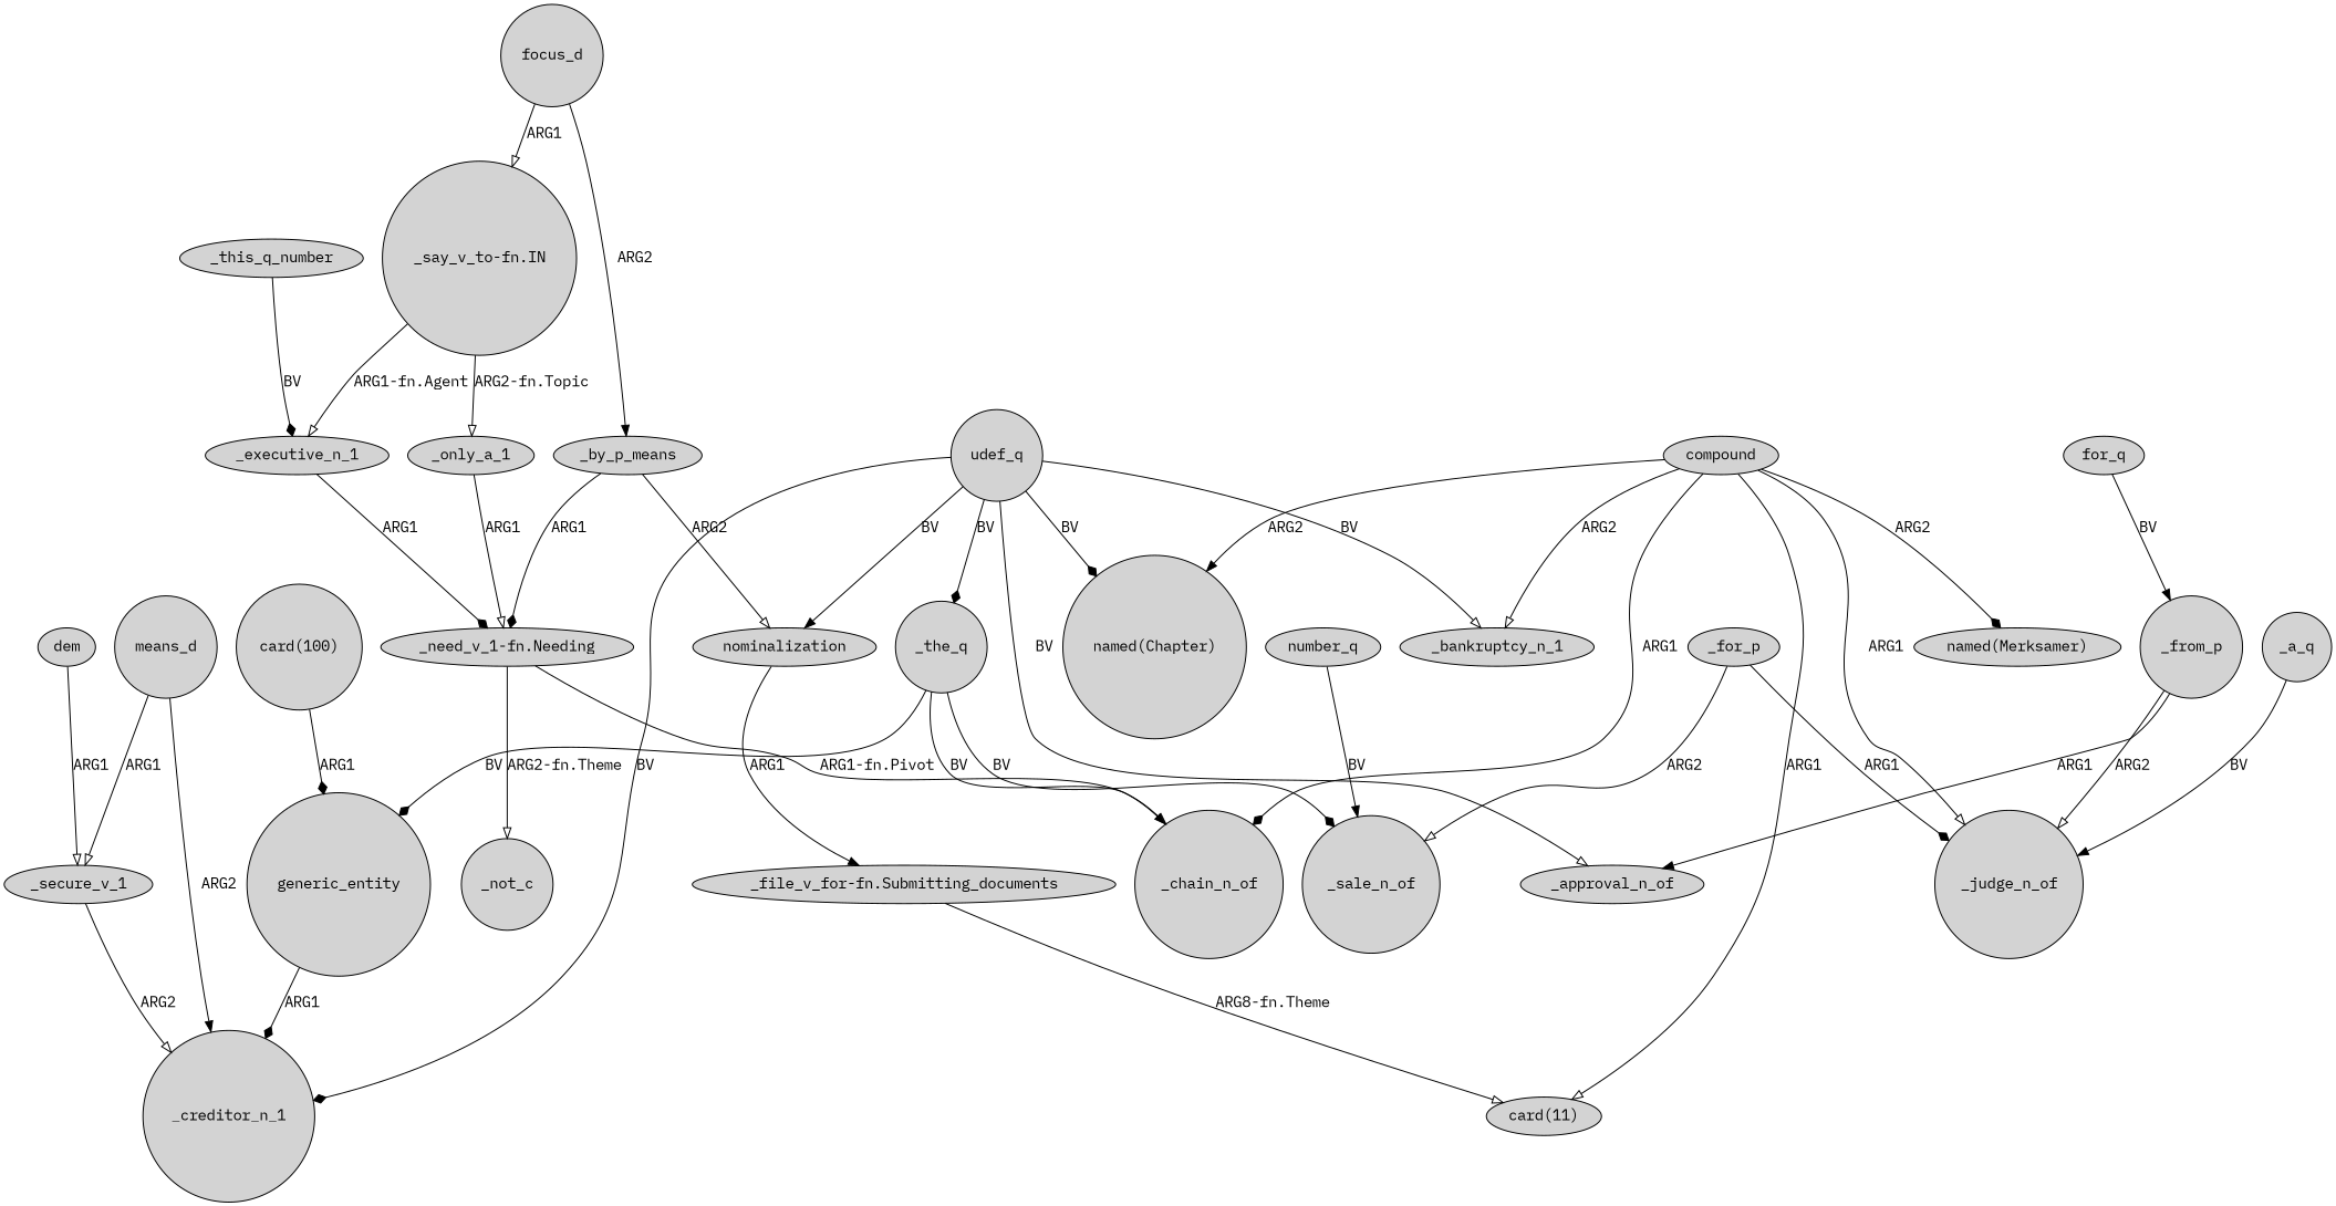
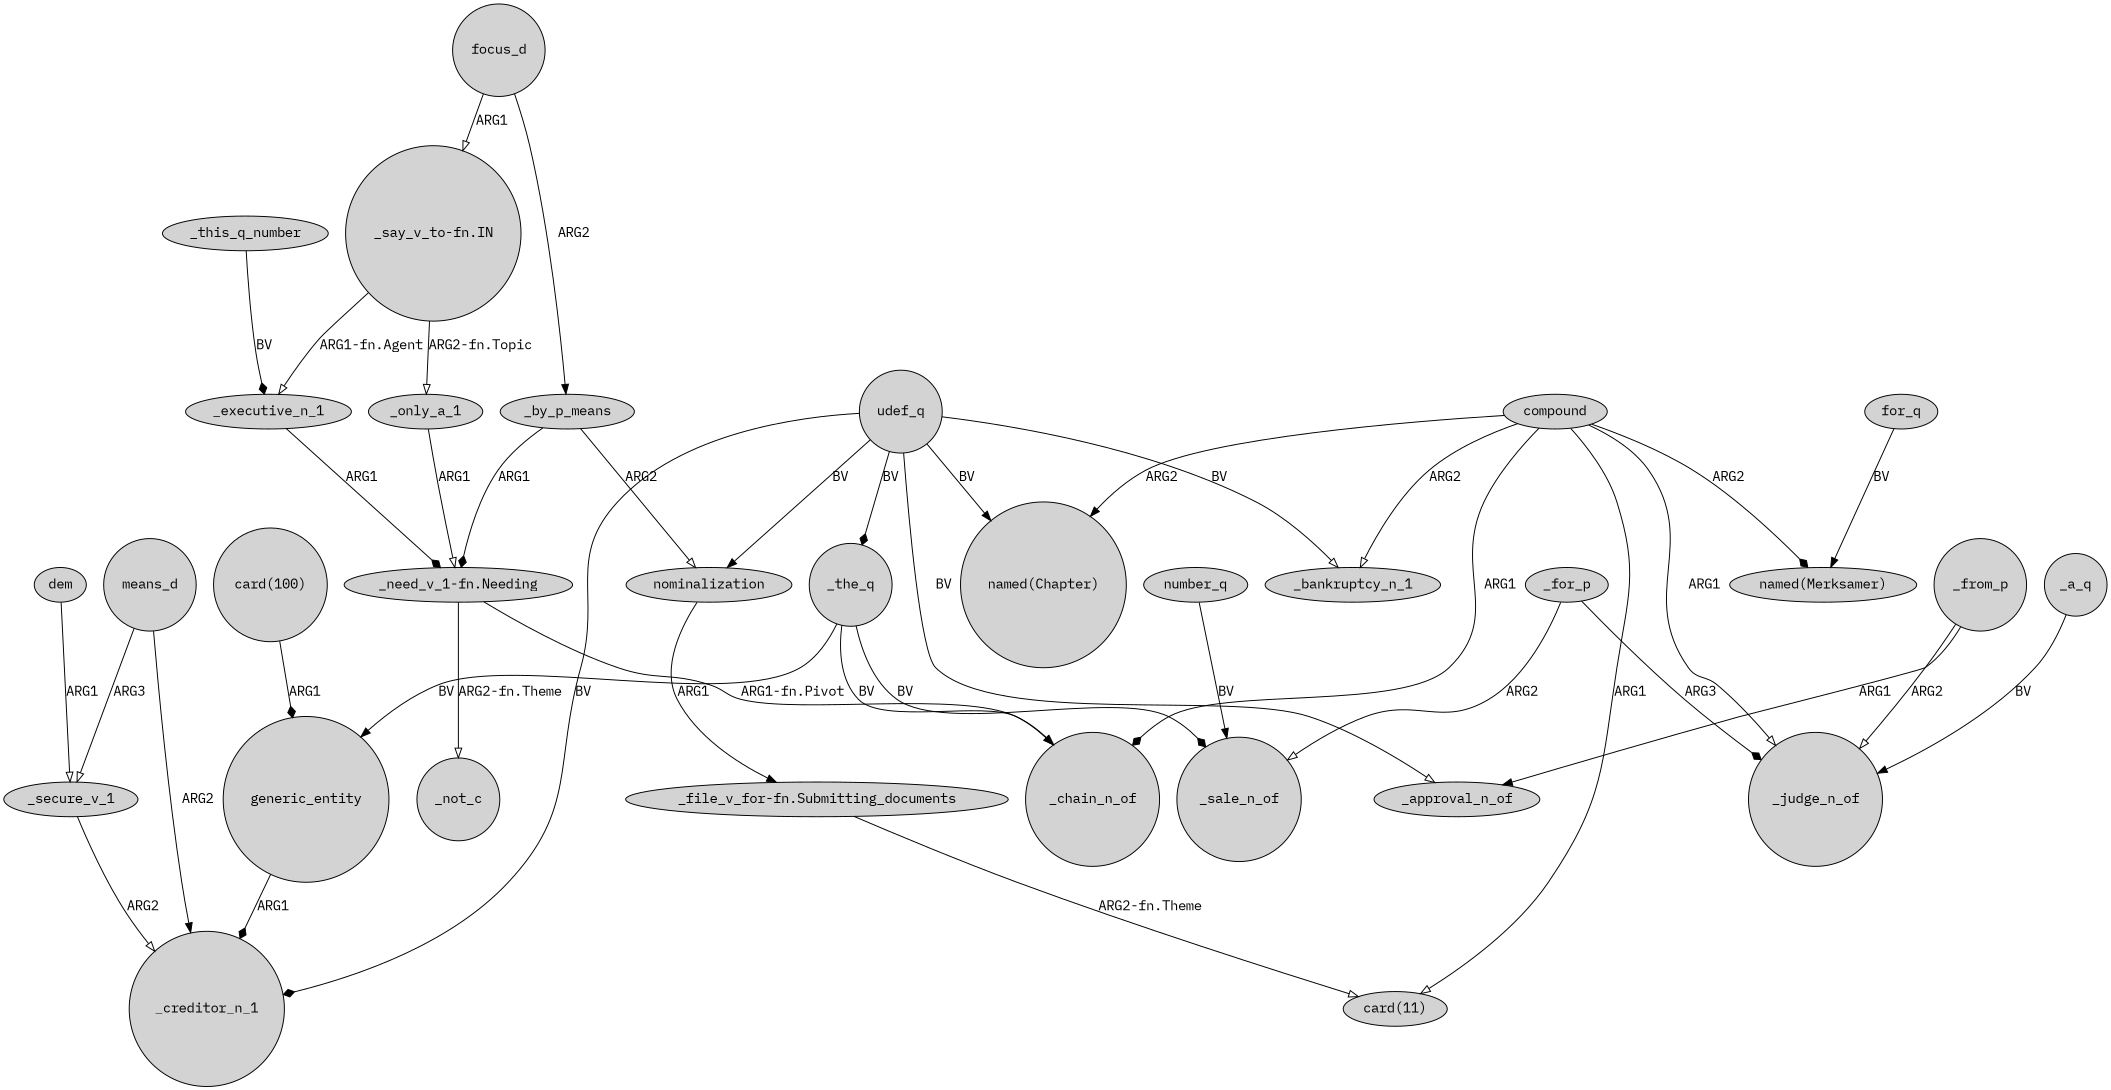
  digraph {
    fontname="IBM Plex Mono"
    node [fontname="IBM Plex Mono" shape=ellipse style=filled]
    edge [arrowhead=onormal fontname="IBM Plex Mono"]
    _the_q [shape=circle]
    generic_entity [shape=circle]
    _sale_n_of [shape=circle]
    _chain_n_of [shape=circle]
    _creditor_n_1 [shape=circle]
    number_q
    udef_q [shape=circle]
    _bankruptcy_n_1
    nominalization
    "named(Chapter)" [shape=circle]
    _approval_n_of
    "_file_v_for-fn.Submitting_documents"
    _not_c [shape=circle]
    _by_p_means
    "_need_v_1-fn.Needing"
    "card(11)"
    compound
    _judge_n_of [shape=circle]
    "named(Merksamer)"
    "card(100)" [shape=circle]
    _for_p
    focus_d [shape=circle]
    "_say_v_to-fn.IN" [shape=circle]
    _only_a_1
    _executive_n_1
    n26 [label=means_d shape=circle]
    _secure_v_1
    _a_q [shape=circle]
    n29 [label=_this_q_number]
    n30 [label=dem]
    n31 [label=for_q]
    _from_p [shape=circle]
-   _the_q -> generic_entity [arrowhead=diamond label=BV]
+   _the_q -> generic_entity [arrowhead=normal label=BV]
    _the_q -> _sale_n_of [arrowhead=diamond label=BV]
    _the_q -> _chain_n_of [arrowhead=normal label=BV]
    generic_entity -> _creditor_n_1 [arrowhead=diamond label=ARG1]
    number_q -> _sale_n_of [arrowhead=normal label=BV]
    udef_q -> _the_q [arrowhead=diamond label=BV]
    udef_q -> _creditor_n_1 [arrowhead=diamond label=BV]
    udef_q -> _bankruptcy_n_1 [label=BV]
    udef_q -> nominalization [arrowhead=normal label=BV]
-   udef_q -> "named(Chapter)" [arrowhead=diamond label=BV]
+   udef_q -> "named(Chapter)" [arrowhead=normal label=BV]
    udef_q -> _approval_n_of [label=BV]
    nominalization -> "_file_v_for-fn.Submitting_documents" [arrowhead=normal label=ARG1]
-   "_file_v_for-fn.Submitting_documents" -> "card(11)" [label="ARG8-fn.Theme"]
+   "_file_v_for-fn.Submitting_documents" -> "card(11)" [label="ARG2-fn.Theme"]
    _by_p_means -> nominalization [label=ARG2]
    _by_p_means -> "_need_v_1-fn.Needing" [arrowhead=diamond label=ARG1]
    "_need_v_1-fn.Needing" -> _chain_n_of [label="ARG1-fn.Pivot"]
    "_need_v_1-fn.Needing" -> _not_c [label="ARG2-fn.Theme"]
    compound -> _chain_n_of [arrowhead=diamond label=ARG1]
    compound -> _bankruptcy_n_1 [label=ARG2]
    compound -> "named(Chapter)" [arrowhead=normal label=ARG2]
    compound -> "card(11)" [label=ARG1]
    compound -> _judge_n_of [label=ARG1]
    compound -> "named(Merksamer)" [arrowhead=diamond label=ARG2]
    "card(100)" -> generic_entity [arrowhead=diamond label=ARG1]
    _for_p -> _sale_n_of [label=ARG2]
-   _for_p -> _judge_n_of [arrowhead=diamond label=ARG1]
+   _for_p -> _judge_n_of [arrowhead=diamond label=ARG3]
    focus_d -> _by_p_means [arrowhead=normal label=ARG2]
    focus_d -> "_say_v_to-fn.IN" [label=ARG1]
    "_say_v_to-fn.IN" -> _only_a_1 [label="ARG2-fn.Topic"]
    "_say_v_to-fn.IN" -> _executive_n_1 [label="ARG1-fn.Agent"]
    _only_a_1 -> "_need_v_1-fn.Needing" [label=ARG1]
    _executive_n_1 -> "_need_v_1-fn.Needing" [arrowhead=diamond label=ARG1]
    n26 -> _creditor_n_1 [arrowhead=normal label=ARG2]
-   n26 -> _secure_v_1 [label=ARG1]
+   n26 -> _secure_v_1 [label=ARG3]
    _secure_v_1 -> _creditor_n_1 [label=ARG2]
    _a_q -> _judge_n_of [arrowhead=normal label=BV]
    n29 -> _executive_n_1 [arrowhead=diamond label=BV]
    n30 -> _secure_v_1 [label=ARG1]
-   n31 -> _from_p [arrowhead=normal label=BV]
+   n31 -> "named(Merksamer)" [arrowhead=normal label=BV]
    _from_p -> _approval_n_of [arrowhead=normal label=ARG1]
    _from_p -> _judge_n_of [label=ARG2]
  }
